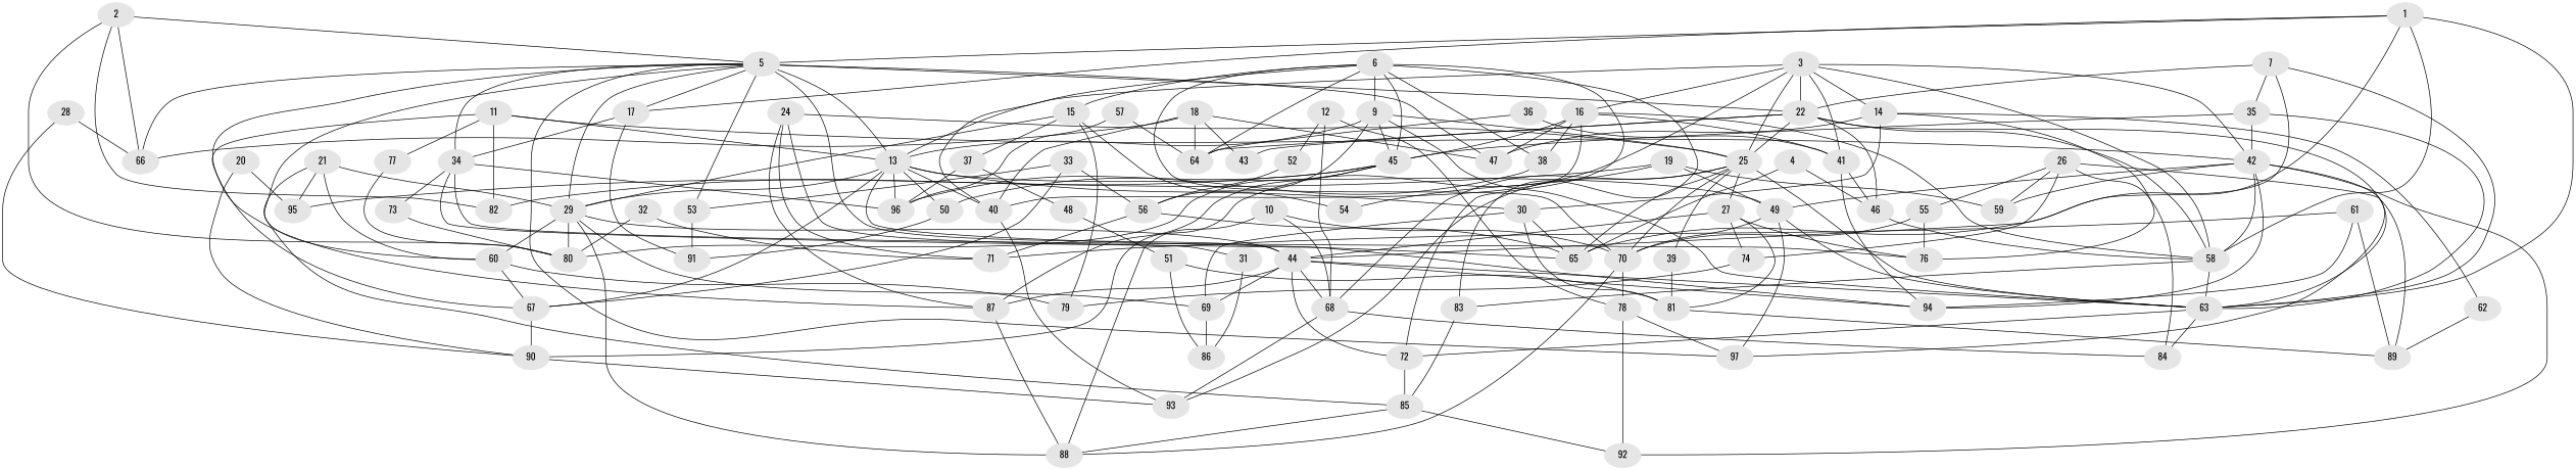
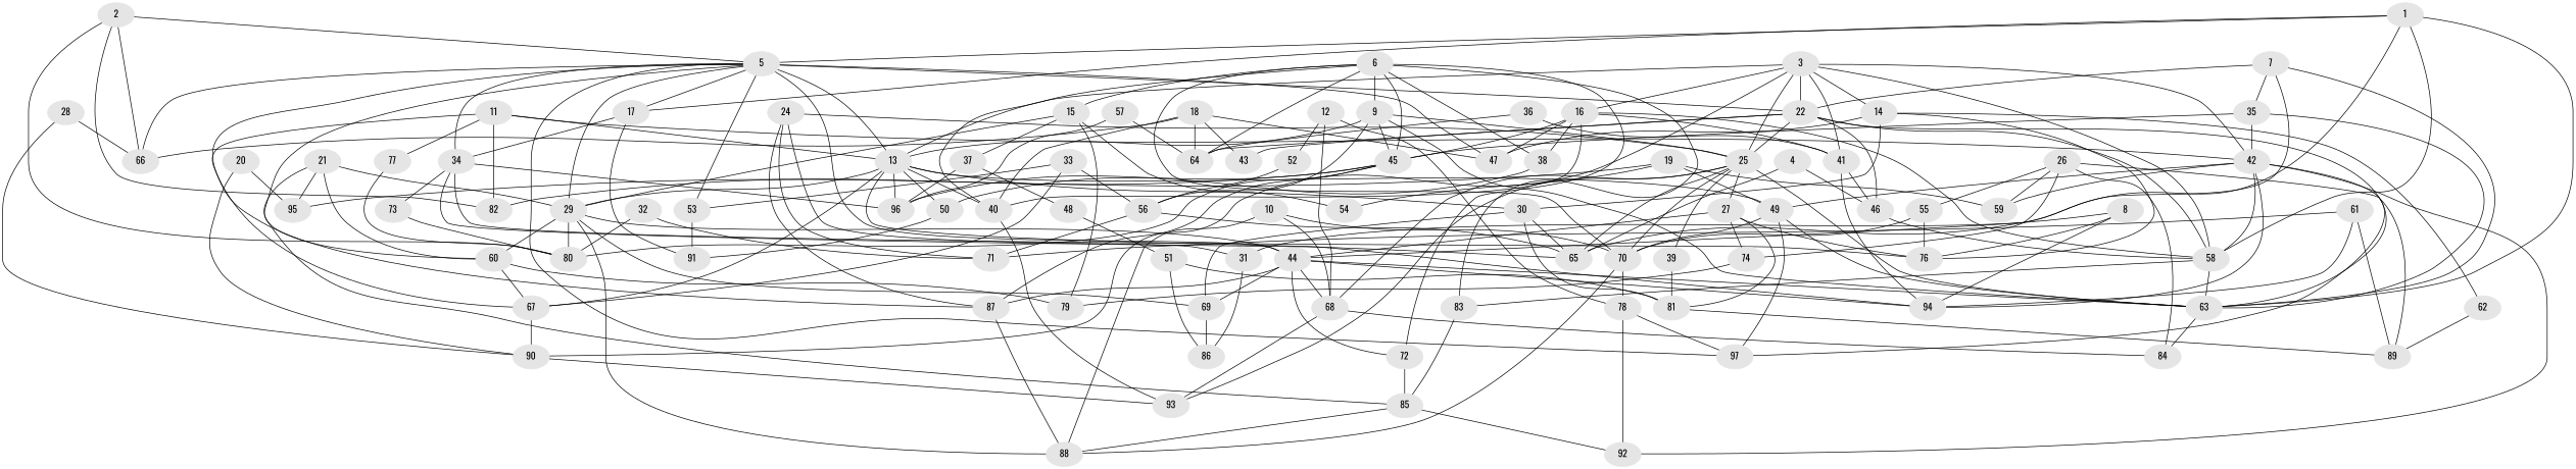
  graph {
    fontname=Oswald
    node [color=gray90 fontname=Oswald style=filled]
    edge [fontname=Oswald weight=1.0]
    1
    5
    17
    44
    58
    63
    66
    13
    22
    29
    34
    47
    53
    60
    87
    97
    91
    72
    94
    68
    69
    83
    84
    2
    80
    82
    3
    14
    16
    25
    41
    42
    90
    40
    67
    30
    49
    50
    96
    76
    62
    38
    45
    46
    64
    43
    65
    70
    27
    39
    93
    59
    92
    4
    88
    73
    79
    6
    9
    15
    56
    37
    54
    78
    85
    7
    35
+   8
    31
    86
    71
    10
    11
    77
    12
    52
    81
    89
    48
    18
    19
    95
    20
    21
    24
    74
    26
    55
    28
    32
    33
    36
    51
    57
    61
    1 -- 5
    1 -- 17
    1 -- 44
    1 -- 58
    1 -- 63
    5 -- 17
    5 -- 44 [weight=4.0]
    5 -- 66 [weight=2.0]
    5 -- 13 [weight=3.0]
    5 -- 22
    5 -- 29
    5 -- 34
    5 -- 47
    5 -- 53
    5 -- 60
    5 -- 87
    5 -- 97
    17 -- 34
    17 -- 91
    44 -- 63
    44 -- 87
    44 -- 72
    44 -- 94
    44 -- 68 [weight=2.0]
    44 -- 69
    58 -- 63
    58 -- 83
-   63 -- 72
    63 -- 84
    13 -- 29
    13 -- 94
    13 -- 40
    13 -- 67
    13 -- 30
    13 -- 49
    13 -- 50
    13 -- 96
    22 -- 58
    22 -- 63
    22 -- 25
    22 -- 46
    22 -- 64
    22 -- 43
    29 -- 44
    29 -- 60
    29 -- 69
    29 -- 80
    29 -- 88 [weight=2.0]
    34 -- 96
    34 -- 76
    34 -- 65
    34 -- 73
    53 -- 91
    60 -- 67
    60 -- 79
    87 -- 88
    72 -- 85
    68 -- 84
    68 -- 93
    69 -- 86
    83 -- 85
    2 -- 5
    2 -- 66
    2 -- 80
    2 -- 82
    3 -- 58
    3 -- 13
    3 -- 22
    3 -- 14
    3 -- 16
    3 -- 25
    3 -- 41
    3 -- 42
    3 -- 90
    14 -- 47
    14 -- 30
    14 -- 76
    14 -- 62
    16 -- 58
    16 -- 47
    16 -- 41
    16 -- 40
    16 -- 38
    16 -- 45
    25 -- 63
    25 -- 68
    25 -- 65
    25 -- 70
    25 -- 27
    25 -- 39
    25 -- 93
    41 -- 94
    41 -- 46
    42 -- 58
    42 -- 97
    42 -- 94
    42 -- 49
    42 -- 59 [weight=2.0]
    42 -- 92
    90 -- 93
    40 -- 93
    67 -- 90
    30 -- 69
    30 -- 65
    30 -- 81
    49 -- 63
    49 -- 97
    49 -- 70
    50 -- 91
    62 -- 89
    38 -- 50
    45 -- 87
    45 -- 80
    45 -- 82
    45 -- 96
    46 -- 58
    70 -- 88
    70 -- 78
    27 -- 44
    27 -- 76
    27 -- 81
    27 -- 74
    39 -- 81
    4 -- 46
    4 -- 65
    73 -- 80
    6 -- 72
    6 -- 83
    6 -- 40
    6 -- 38
    6 -- 45
    6 -- 64
    6 -- 70
    6 -- 9
    6 -- 15
    9 -- 63
    9 -- 13
    9 -- 25
    9 -- 45
    9 -- 56
    15 -- 29
    15 -- 79
    15 -- 37
    15 -- 54
    56 -- 65
    56 -- 71
    37 -- 96
    37 -- 48
    78 -- 97
    78 -- 92
    85 -- 92
    85 -- 88
    7 -- 63
    7 -- 22
    7 -- 65
    7 -- 35
    35 -- 63 [weight=2.0]
    35 -- 42
    35 -- 45
+   8 -- 94
+   8 -- 76
+   8 -- 31
    31 -- 86
    10 -- 68
    10 -- 70
    10 -- 88
    11 -- 13
    11 -- 82
    11 -- 42
    11 -- 67
    11 -- 77
    77 -- 80
    12 -- 68
    12 -- 78
    12 -- 52
    52 -- 56
    81 -- 89
    48 -- 51
    18 -- 66
    18 -- 47
    18 -- 40
    18 -- 64
    18 -- 43
    19 -- 49
    19 -- 59
    19 -- 54
    19 -- 95
    20 -- 90
    20 -- 95
    21 -- 29
    21 -- 60
    21 -- 85
    21 -- 95
    24 -- 87
    24 -- 25
    24 -- 31
    24 -- 71
    74 -- 79
    26 -- 84
    26 -- 59
    26 -- 89
    26 -- 74
    26 -- 55
    55 -- 76
    55 -- 70
    28 -- 66
    28 -- 90
    32 -- 80
    32 -- 71
    33 -- 53
    33 -- 67
    33 -- 56
    36 -- 41
    36 -- 64
    51 -- 86
    51 -- 81
    57 -- 96
    57 -- 64
    61 -- 94
    61 -- 71
    61 -- 89
  }
